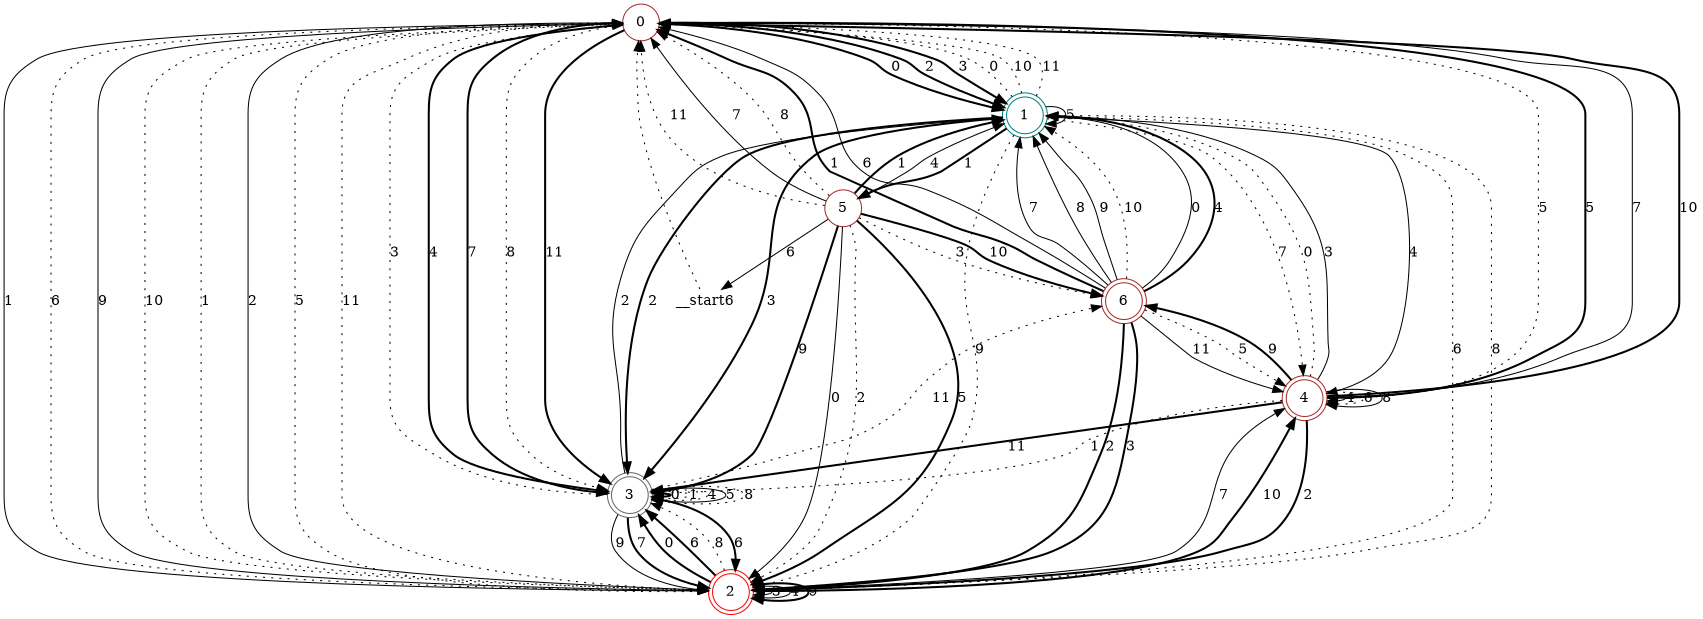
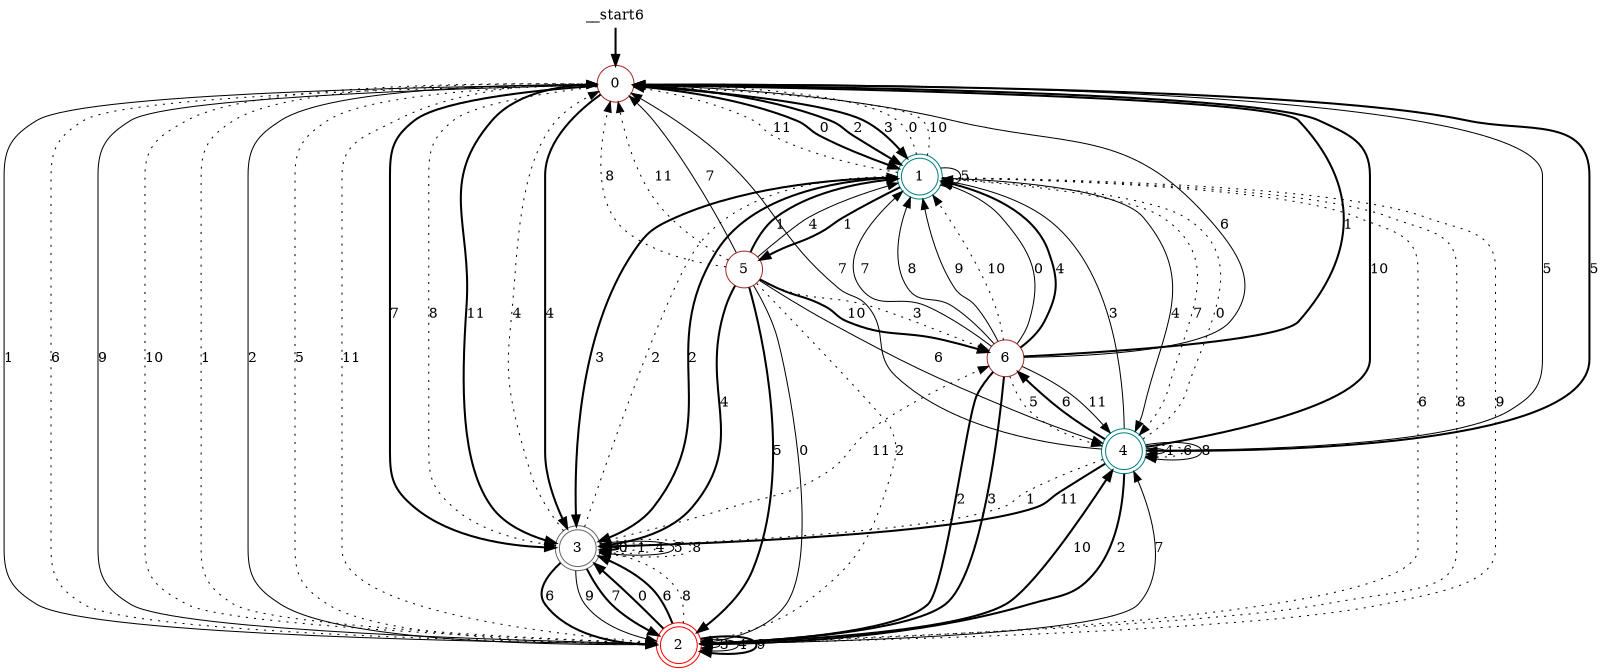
  digraph {
    node [color=brown shape=doublecircle]
    edge [style=bold]
    n1 [label=0 shape=circle]
    n2 [color=teal label=1]
    n3 [color=red label=2]
    n4 [color=gray40 label=3]
-   n5 [label=4]
+   n5 [color=teal label=4]
    n6 [label=5 shape=circle]
-   n7 [label=6]
+   n7 [label=6 shape=circle]
    n8 [color=red height=0 label=__start6 shape=none width=0]
    n1 -> n2 [label=0]
    n1 -> n2 [label=2]
    n1 -> n2 [label=3]
    n1 -> n3 [label=1 style=solid]
    n1 -> n3 [label=6 style=dotted]
    n1 -> n3 [label=9 style=solid]
    n1 -> n3 [label=10 style=dotted]
    n1 -> n4 [label=4]
    n1 -> n4 [label=7]
    n1 -> n4 [label=8 style=dotted]
    n1 -> n4 [label=11]
-   n1 -> n5 [label=5 style=dotted]
+   n1 -> n5 [label=5 style=solid]
    n2 -> n1 [label=0 style=dotted]
    n2 -> n1 [label=10 style=dotted]
    n2 -> n1 [label=11 style=dotted]
    n2 -> n2 [label=5 style=solid]
    n2 -> n3 [label=6 style=dotted]
    n2 -> n3 [label=8 style=dotted]
    n2 -> n3 [label=9 style=dotted]
    n2 -> n4 [label=2]
    n2 -> n4 [label=3]
    n2 -> n5 [label=4 style=solid]
    n2 -> n5 [label=7 style=dotted]
    n2 -> n6 [label=1]
    n3 -> n1 [label=1 style=dotted]
    n3 -> n1 [label=2 style=solid]
    n3 -> n1 [label=5 style=dotted]
    n3 -> n1 [label=11 style=dotted]
    n3 -> n3 [label=3 style=solid]
    n3 -> n3 [label=4 style=solid]
    n3 -> n3 [label=9]
    n3 -> n4 [label=0]
    n3 -> n4 [label=6]
    n3 -> n4 [label=8 style=dotted]
    n3 -> n5 [label=7 style=solid]
    n3 -> n5 [label=10]
-   n4 -> n1 [label=3 style=dotted]
-   n4 -> n2 [label=2 style=solid]
+   n4 -> n1 [label=4 style=dotted]
+   n4 -> n2 [label=2 style=dotted]
    n4 -> n3 [label=6]
    n4 -> n3 [label=7]
    n4 -> n3 [label=9 style=solid]
    n4 -> n4 [label=0]
    n4 -> n4 [label=1 style=dotted]
    n4 -> n4 [label=4 style=dotted]
    n4 -> n4 [label=5 style=solid]
    n4 -> n4 [label=8 style=dotted]
    n4 -> n7 [label=11 style=dotted]
    n5 -> n1 [label=5]
    n5 -> n1 [label=7 style=solid]
    n5 -> n1 [label=10]
    n5 -> n2 [label=0 style=dotted]
    n5 -> n2 [label=3 style=solid]
    n5 -> n3 [label=2]
    n5 -> n4 [label=1 style=dotted]
    n5 -> n4 [label=11]
    n5 -> n5 [label=4 style=solid]
    n5 -> n5 [label=6 style=dotted]
    n5 -> n5 [label=8 style=solid]
-   n5 -> n7 [label=9]
+   n5 -> n7 [label=6]
    n6 -> n1 [label=7 style=solid]
    n6 -> n1 [label=8 style=dotted]
    n6 -> n1 [label=11 style=dotted]
    n6 -> n2 [label=1]
    n6 -> n2 [label=4 style=solid]
    n6 -> n3 [label=0 style=solid]
    n6 -> n3 [label=2 style=dotted]
    n6 -> n3 [label=5]
-   n6 -> n4 [label=9]
-   n6 -> n8 [label=6 style=solid]
+   n6 -> n4 [label=4]
+   n6 -> n5 [label=6 style=solid]
    n6 -> n7 [label=3 style=dotted]
    n6 -> n7 [label=10]
    n7 -> n1 [label=1]
    n7 -> n1 [label=6 style=solid]
    n7 -> n2 [label=0 style=solid]
    n7 -> n2 [label=4]
    n7 -> n2 [label=7 style=solid]
    n7 -> n2 [label=8 style=solid]
    n7 -> n2 [label=9 style=solid]
    n7 -> n2 [label=10 style=dotted]
    n7 -> n3 [label=2]
    n7 -> n3 [label=3]
    n7 -> n5 [label=5 style=dotted]
    n7 -> n5 [label=11 style=solid]
-   n8 -> n1 [style=dotted]
+   n8 -> n1
  }
